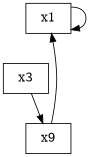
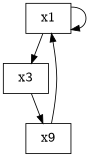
  digraph {
    node [shape=box]
    n1 [label=x1]
    n2 [label=x3]
    n3 [label=x9]
    n1 -> n1
+   n1 -> n2
    n2 -> n3
    n3 -> n1
  }
